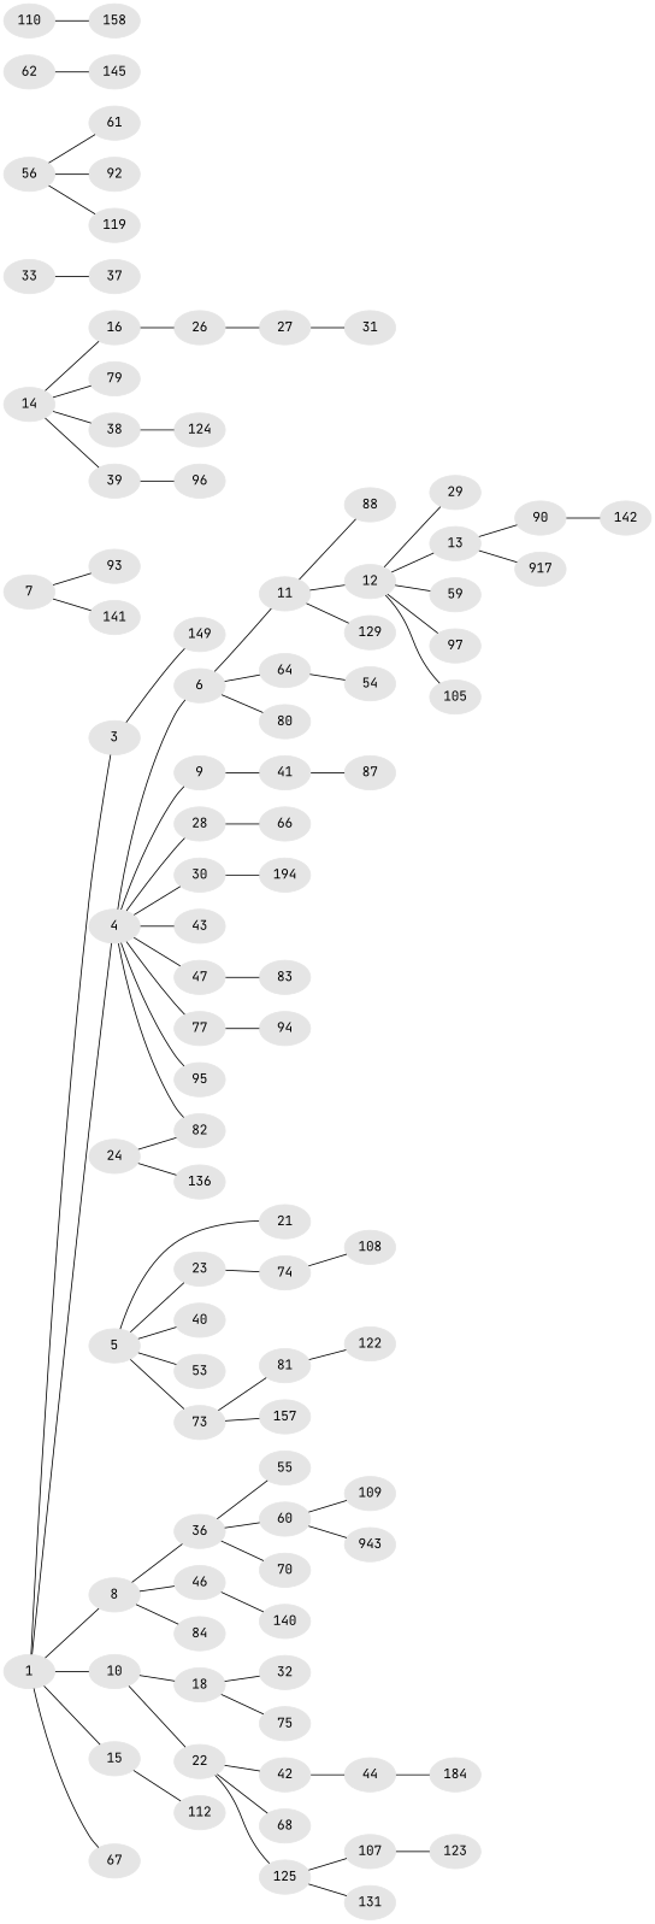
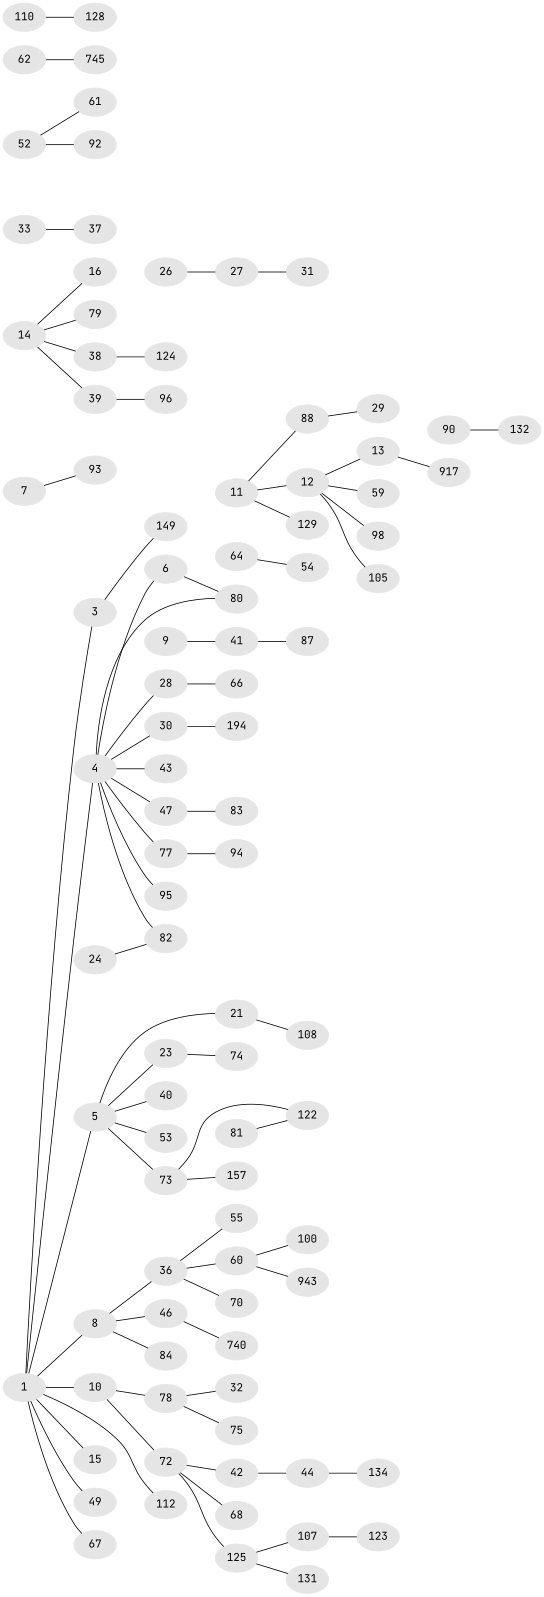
  graph {
    fontname="JetBrains Mono"
    rankdir=LR
    node [color=gray90 fontname="JetBrains Mono" style=filled]
    edge [fontname="JetBrains Mono"]
    1 [super="+2"]
    3
    4 [super="+17"]
    5 [super="+20"]
    8 [super="+115"]
    10
    15
+   49
    67
    112
    n11 [label=149]
    6 [super="+79"]
    9 [super="+126"]
    28
    30 [super="+58"]
    n16 [label=43]
    47 [super="+56"]
    77
    95 [super="+144"]
    82
    21
    23 [super="+102"]
    40 [super="+130"]
    53 [super="+118"]
    73 [super="+104"]
    7 [super="+75"]
    93
-   141
    36
    46 [super="+63"]
    84
-   18 [super="+25"]
-   22 [super="+60"]
+   18 [super="+25" label=78]
+   22 [super="+60" label=72]
    14 [super="+69"]
    16 [super="+138"]
    n36 [label=79 super="+132"]
    38 [super="+78"]
    39
    11 [super="+31"]
    64
    80
    41 [super="+127"]
    24 [super="+85"]
-   136
    66 [super="+111"]
    n46 [label=194]
    83
    94
    74 [super="+101"]
    81 [super="+91"]
    n51 [label=157]
    12 [super="+43"]
    88
    129
    54
    55
    n57 [label=60 super="+99"]
    70 [super="+135"]
-   140
+   140 [label=740]
    87
    32 [super="+50"]
    n62 [label=75]
    42 [super="+51"]
    68 [super="+100"]
    125
    13 [super="+57"]
    29 [super="+76"]
    59 [super="+86"]
-   97
+   97 [label=98]
    105
    33
    37
    90
    n74 [label=917]
-   142
+   142 [label=132]
    26
    124
    96 [super="+106"]
    27 [super="+44"]
    108
    n81 [label=44]
    107 [super="+121"]
    131
-   52 [super="+71" label=56]
+   52 [super="+71"]
    61 [super="+103"]
    92
-   119
    n88 [label=31]
-   109
+   109 [label=100]
    n90 [label=943]
-   134 [label=184]
+   134
    62
-   145
+   145 [label=745]
    123
    122
    110 [super="+113"]
-   128 [label=158]
+   128
    1 -- 3
    1 -- 4
+   1 -- 5
    1 -- 8
    1 -- 10
    1 -- 15
+   1 -- 49
    1 -- 67
-   15 -- 112
+   1 -- 112
    3 -- n11
    4 -- 6
-   4 -- 9
+   4 -- 80
    4 -- 28
    4 -- 30
    4 -- n16
    4 -- 47
    4 -- 77
    4 -- 95
    4 -- 82
    5 -- 21
    5 -- 23
    5 -- 40
    5 -- 53
    5 -- 73
    8 -- 36
    8 -- 46
    8 -- 84
    10 -- 18
    10 -- 22
-   6 -- 11
-   6 -- 64
    6 -- 80
    9 -- 41
    28 -- 66
    30 -- n46
    47 -- 83
    77 -- 94
    23 -- 74
-   73 -- 81
+   73 -- 122
    73 -- n51
    7 -- 93
-   7 -- 141
    36 -- 55
    36 -- n57
    36 -- 70
    46 -- 140
    18 -- 32
    18 -- n62
    22 -- 42
    22 -- 68
    22 -- 125
    14 -- 16
    14 -- n36
    14 -- 38
    14 -- 39
-   16 -- 26
    38 -- 124
    39 -- 96
    11 -- 12
    11 -- 88
    11 -- 129
    64 -- 54
    41 -- 87
    24 -- 82
-   24 -- 136
-   74 -- 108
+   21 -- 108
    81 -- 122
    12 -- 13
-   12 -- 29
+   88 -- 29
    12 -- 59
    12 -- 97
    12 -- 105
    n57 -- 109
    n57 -- n90
    42 -- n81
    125 -- 107
    125 -- 131
-   13 -- 90
    13 -- n74
    33 -- 37
    90 -- 142
    26 -- 27
    27 -- n88
    n81 -- 134
    107 -- 123
    52 -- 61
    52 -- 92
-   52 -- 119
    62 -- 145
    110 -- 128
  }
